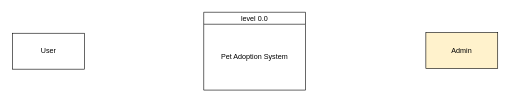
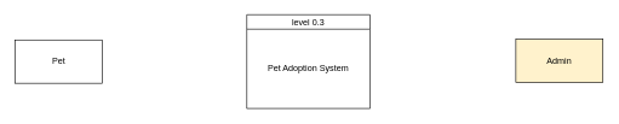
  <mxCell id="0" />
  <mxCell id="1" parent="0" />
- <mxCell id="2" value="level 0.0" style="swimlane;fontStyle=0;childLayout=stackLayout;horizontal=1;startSize=20;fillColor=#ffffff;horizontalStack=0;resizeParent=1;resizeParentMax=0;resizeLast=0;collapsible=0;marginBottom=0;swimlaneFillColor=#ffffff;" vertex="1" parent="1"><mxGeometry x="339" y="20" width="170" height="130" as="geometry" /></mxCell>
+ <mxCell id="2" value="level 0.3" style="swimlane;fontStyle=0;childLayout=stackLayout;horizontal=1;startSize=20;fillColor=#ffffff;horizontalStack=0;resizeParent=1;resizeParentMax=0;resizeLast=0;collapsible=0;marginBottom=0;swimlaneFillColor=#ffffff;" vertex="1" parent="1"><mxGeometry x="339" y="20" width="170" height="130" as="geometry" /></mxCell>
  <mxCell id="3" value="Pet Adoption System" style="text;html=1;strokeColor=none;fillColor=none;align=center;verticalAlign=middle;whiteSpace=wrap;rounded=0;" vertex="1" parent="2"><mxGeometry y="20" width="170" height="110" as="geometry" /></mxCell>
- <mxCell id="4" value="User" style="rounded=0;whiteSpace=wrap;html=1;" vertex="1" parent="1"><mxGeometry x="20" y="55" width="120" height="60" as="geometry" /></mxCell>
+ <mxCell id="4" value="Pet" style="rounded=0;whiteSpace=wrap;html=1;" vertex="1" parent="1"><mxGeometry x="20" y="55" width="120" height="60" as="geometry" /></mxCell>
  <mxCell id="5" value="Admin" style="rounded=0;whiteSpace=wrap;html=1;fillColor=#fff2cc;" vertex="1" parent="1"><mxGeometry x="710" y="54" width="120" height="60" as="geometry" /></mxCell>
